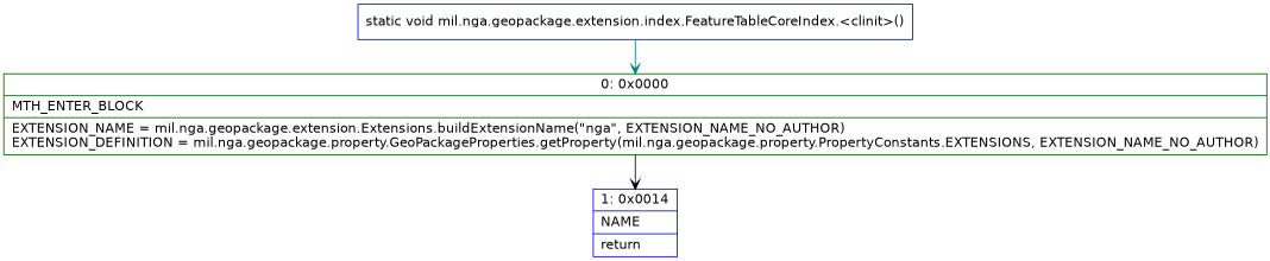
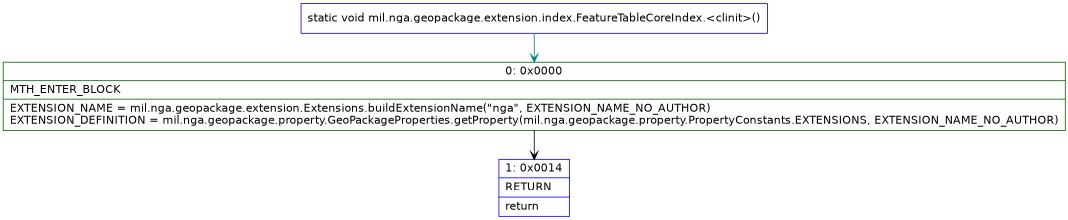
  digraph {
    fontname="DejaVu Sans"
    node [shape=record color=blue fontname="DejaVu Sans"]
    edge [arrowhead=vee fontname="DejaVu Sans"]
    n1 [label="{0\:\ 0x0000|MTH_ENTER_BLOCK\l|EXTENSION_NAME = mil.nga.geopackage.extension.Extensions.buildExtensionName(\"nga\", EXTENSION_NAME_NO_AUTHOR)\lEXTENSION_DEFINITION = mil.nga.geopackage.property.GeoPackageProperties.getProperty(mil.nga.geopackage.property.PropertyConstants.EXTENSIONS, EXTENSION_NAME_NO_AUTHOR)\l}" color=darkgreen]
-   n2 [label="{1\:\ 0x0014|NAME\l|return\l}"]
+   n2 [label="{1\:\ 0x0014|RETURN\l|return\l}"]
    n3 [label="{static void mil.nga.geopackage.extension.index.FeatureTableCoreIndex.\<clinit\>() }"]
    n1 -> n2 [color=black]
    n3 -> n1 [color=teal]
  }
